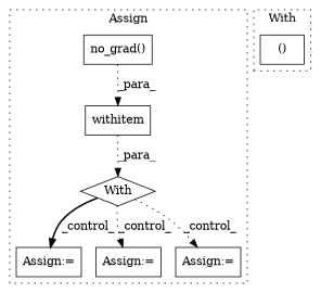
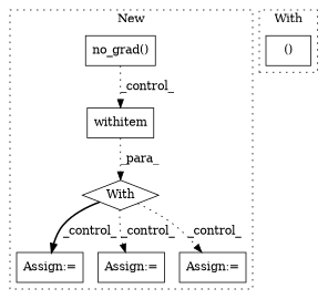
  digraph {
    node [a=68 l=3 s=808 shape=box]
    edge [style=dotted]
    n1 [a=49 l=5 label=withitem]
    n2 [a=39 l="5,25" label=With s="803,813" shape=diamond]
    n3 [label="Assign:=" s=913]
    n4 [a=75 l=15 label="no_grad()"]
    n5 [label="Assign:=" s=872]
    n6 [label="Assign:=" s=840]
    n7 [a=54 l=4 label="()" s=644]
    subgraph cluster_1 {
-     label=Assign
+     label=New
      style=dotted
      n1
      n2
      n3
      n4
      n5
      n6
    }
    subgraph cluster_2 {
      label=With
      style=dotted
      n7
    }
    n1 -> n2 [label=_para_]
    n2 -> n3 [label=_control_ style=bold]
    n2 -> n5 [label=_control_]
    n2 -> n6 [label=_control_]
-   n4 -> n1 [label=_para_]
+   n4 -> n1 [label=_control_]
  }
